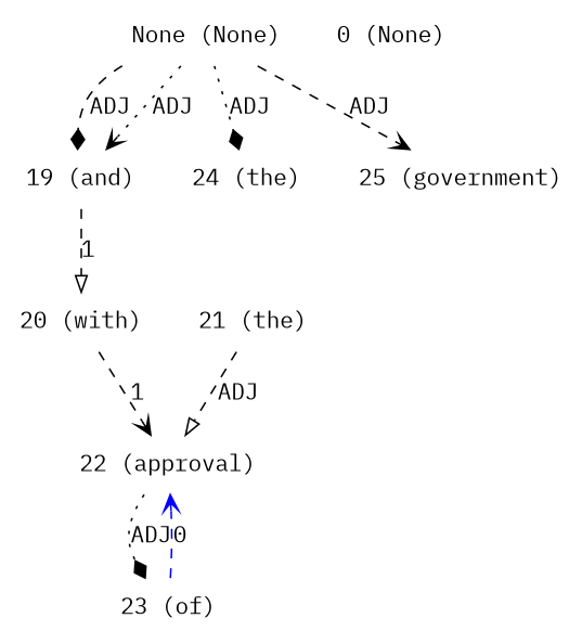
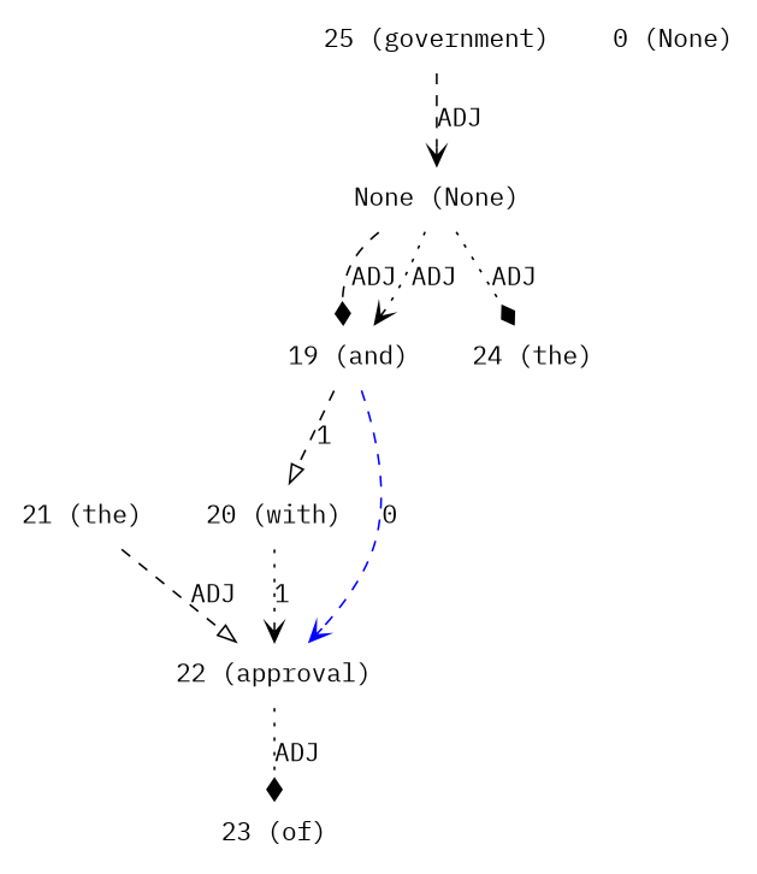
  digraph {
    fontname="IBM Plex Mono"
    node [fontname="IBM Plex Mono" shape=plaintext]
    edge [arrowhead=vee dir=forward fontname="IBM Plex Mono" style=dashed]
    n1 [label="None (None)"]
    n2 [label="19 (and)"]
    n3 [label="24 (the)"]
    n4 [label="25 (government)"]
    n5 [label="20 (with)"]
    n6 [label="22 (approval)"]
    n7 [label="23 (of)"]
    n8 [label="0 (None)"]
    n9 [label="21 (the)"]
    n1 -> n2 [arrowhead=diamond label=ADJ]
    n1 -> n2 [label=ADJ style=dotted]
    n1 -> n3 [arrowhead=diamond label=ADJ style=dotted]
-   n1 -> n4 [label=ADJ]
+   n4 -> n1 [label=ADJ]
    n2 -> n5 [arrowhead=onormal label=1]
-   n5 -> n6 [label=1]
+   n5 -> n6 [label=1 style=dotted]
    n6 -> n7 [arrowhead=diamond label=ADJ style=dotted]
-   n7 -> n6 [color=blue label=0]
+   n2 -> n6 [color=blue label=0]
    n9 -> n6 [arrowhead=onormal label=ADJ]
  }
